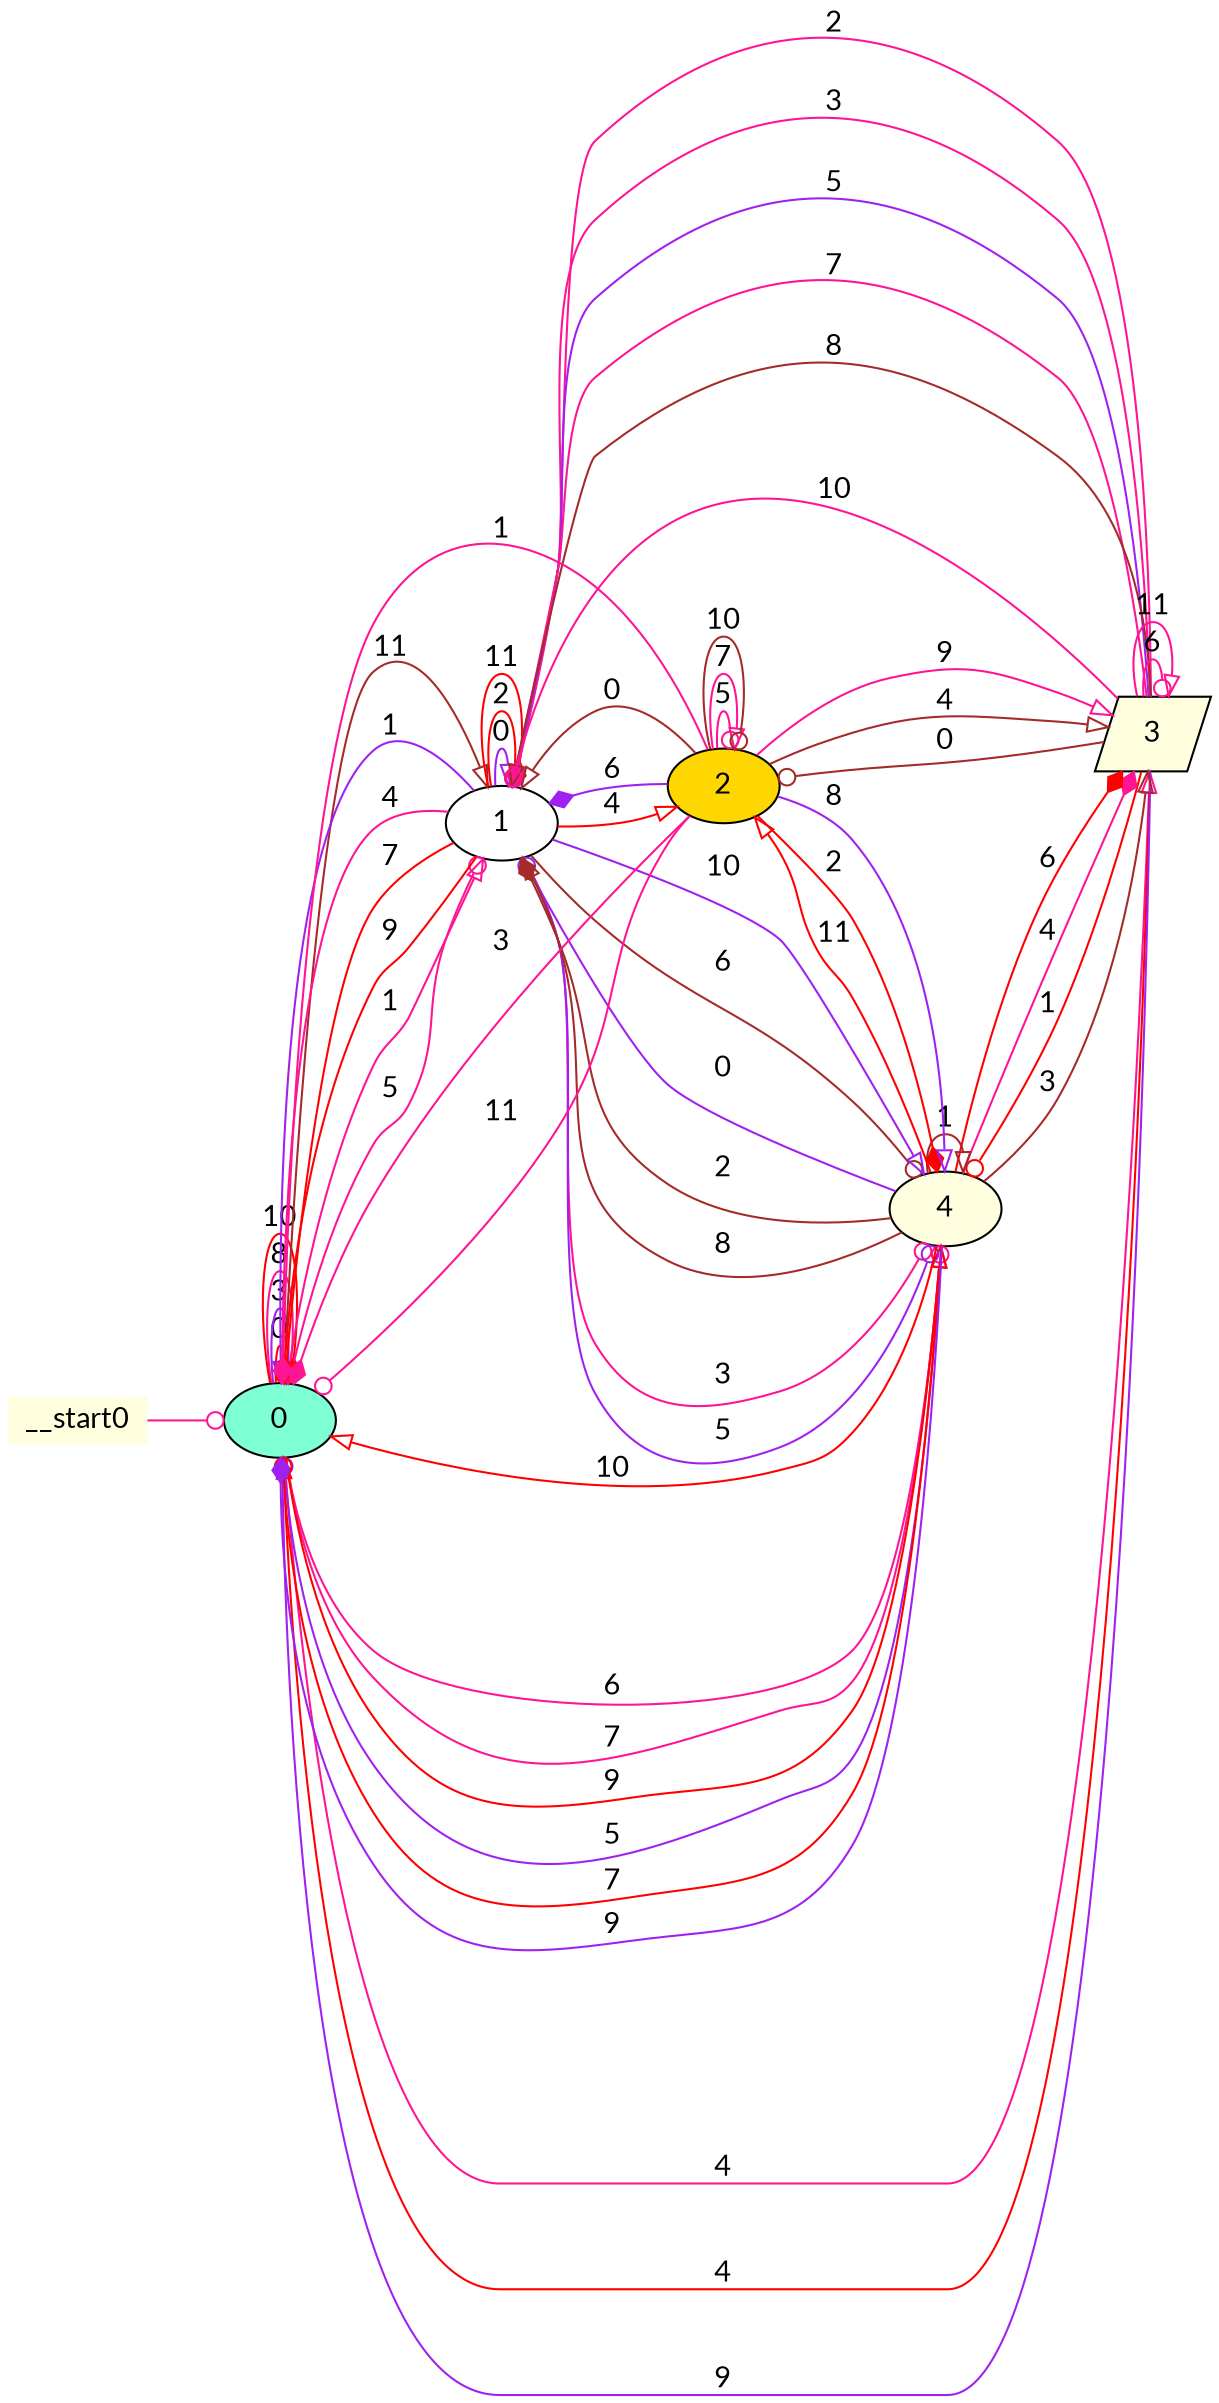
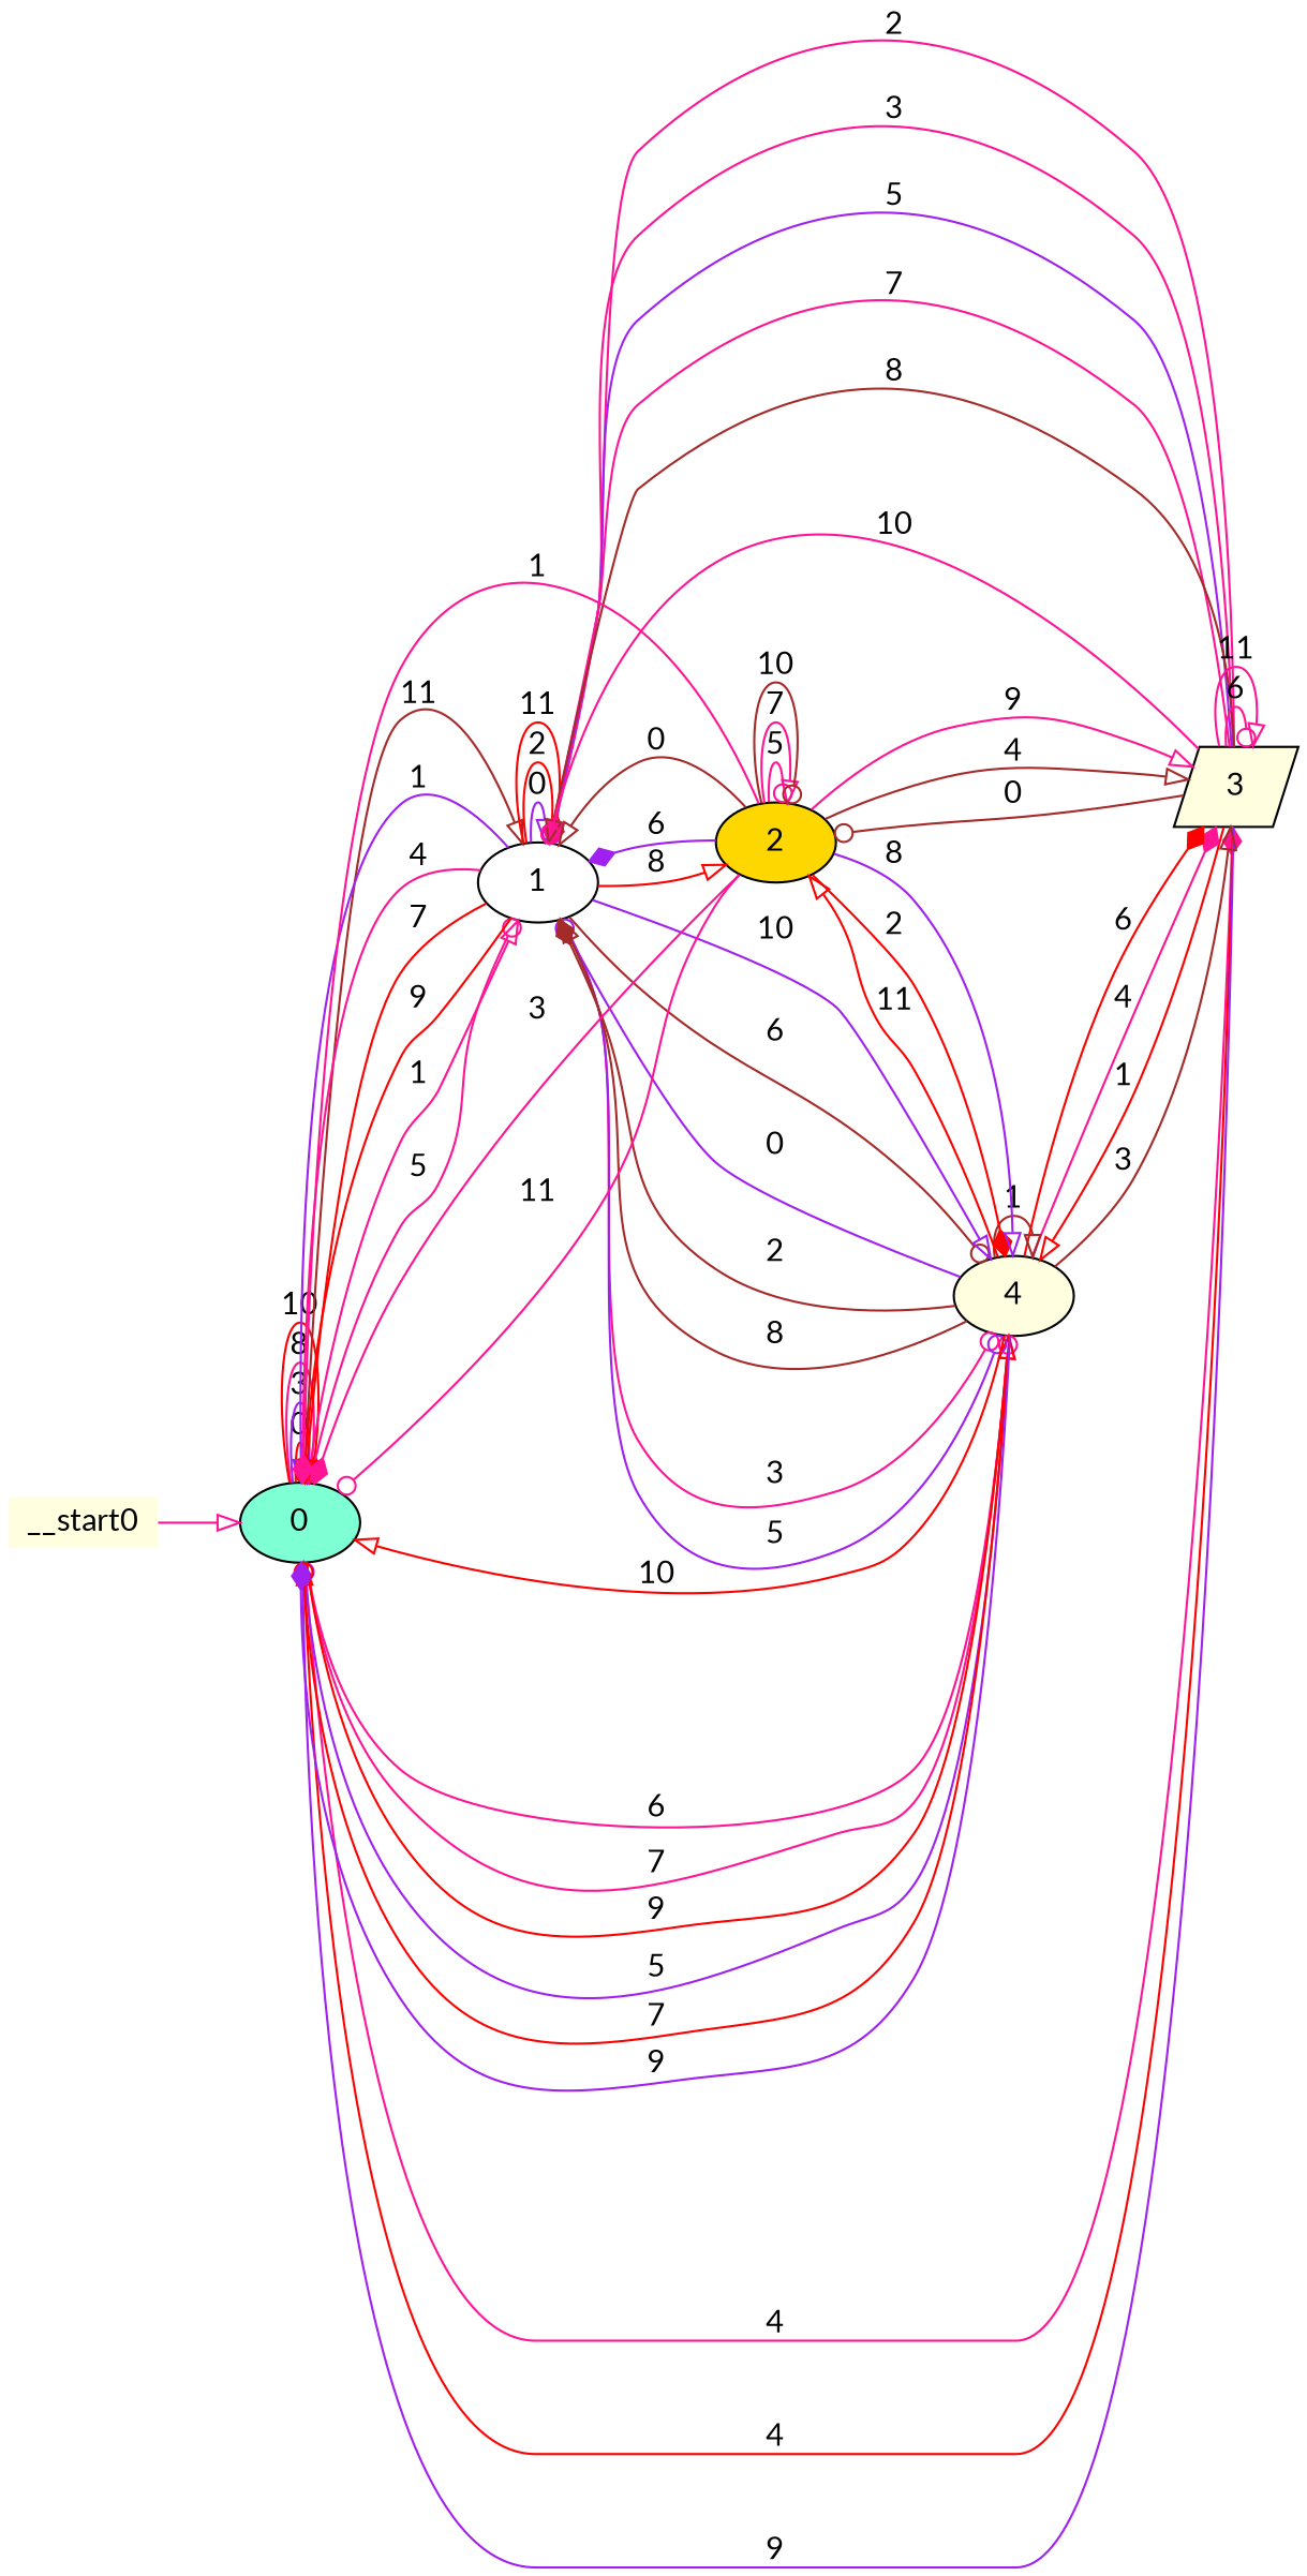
  digraph {
    fontname=Lato
    rankdir=LR
    node [fillcolor=lightyellow fontname=Lato shape=ellipse style=filled]
    edge [arrowhead=onormal color=deeppink fontname=Lato]
    n1 [fillcolor=aquamarine label=0]
    n2 [fillcolor=white label=1]
    n3 [label=3 shape=parallelogram]
    n4 [label=4]
    n5 [fillcolor=gold label=2]
    __start0 [height=0 shape=none width=0]
    n1 -> n1 [arrowhead=odot color=red label=0]
    n1 -> n1 [color=purple label=3]
    n1 -> n1 [label=8]
    n1 -> n1 [arrowhead=diamond color=red label=10]
    n1 -> n2 [label=1]
    n1 -> n2 [arrowhead=odot label=5]
    n1 -> n2 [color=brown label=11]
-   n1 -> n3 [label=4]
+   n1 -> n3 [arrowhead=diamond label=4]
    n1 -> n4 [label=6]
    n1 -> n4 [arrowhead=odot label=7]
    n1 -> n4 [color=red label=9]
    n2 -> n1 [color=purple label=1]
    n2 -> n1 [arrowhead=diamond label=4]
    n2 -> n1 [color=red label=7]
    n2 -> n1 [arrowhead=diamond color=red label=9]
    n2 -> n2 [color=purple label=0]
    n2 -> n2 [arrowhead=odot color=red label=2]
    n2 -> n2 [arrowhead=diamond color=red label=11]
    n2 -> n4 [arrowhead=odot label=3]
    n2 -> n4 [arrowhead=odot color=purple label=5]
    n2 -> n4 [arrowhead=odot color=brown label=6]
    n2 -> n4 [color=purple label=10]
-   n2 -> n5 [color=red label=4]
+   n2 -> n5 [color=red label=8]
    n3 -> n1 [color=red label=4]
    n3 -> n1 [arrowhead=diamond color=purple label=9]
    n3 -> n2 [label=2]
    n3 -> n2 [arrowhead=diamond label=3]
    n3 -> n2 [arrowhead=odot color=purple label=5]
    n3 -> n2 [arrowhead=diamond label=7]
    n3 -> n2 [color=brown label=8]
    n3 -> n2 [arrowhead=odot label=10]
    n3 -> n3 [arrowhead=odot label=6]
    n3 -> n3 [label=11]
-   n3 -> n4 [arrowhead=odot color=red label=1]
+   n3 -> n4 [color=red label=1]
    n3 -> n5 [arrowhead=odot color=brown label=0]
    n4 -> n1 [arrowhead=odot color=purple label=5]
    n4 -> n1 [arrowhead=odot color=red label=7]
    n4 -> n1 [arrowhead=diamond color=purple label=9]
    n4 -> n1 [color=red label=10]
    n4 -> n2 [arrowhead=odot color=purple label=0]
    n4 -> n2 [arrowhead=diamond color=brown label=2]
    n4 -> n2 [color=brown label=8]
    n4 -> n3 [color=brown label=3]
    n4 -> n3 [arrowhead=diamond label=4]
    n4 -> n3 [arrowhead=diamond color=red label=6]
    n4 -> n4 [color=brown label=1]
    n4 -> n5 [color=red label=11]
    n5 -> n1 [arrowhead=diamond label=1]
    n5 -> n1 [arrowhead=diamond label=3]
    n5 -> n1 [arrowhead=odot label=11]
    n5 -> n2 [color=brown label=0]
    n5 -> n2 [arrowhead=diamond color=purple label=6]
    n5 -> n3 [color=brown label=4]
    n5 -> n3 [label=9]
    n5 -> n4 [arrowhead=diamond color=red label=2]
    n5 -> n4 [color=purple label=8]
    n5 -> n5 [arrowhead=odot label=5]
    n5 -> n5 [label=7]
    n5 -> n5 [arrowhead=odot color=brown label=10]
-   __start0 -> n1 [arrowhead=odot]
+   __start0 -> n1
  }
